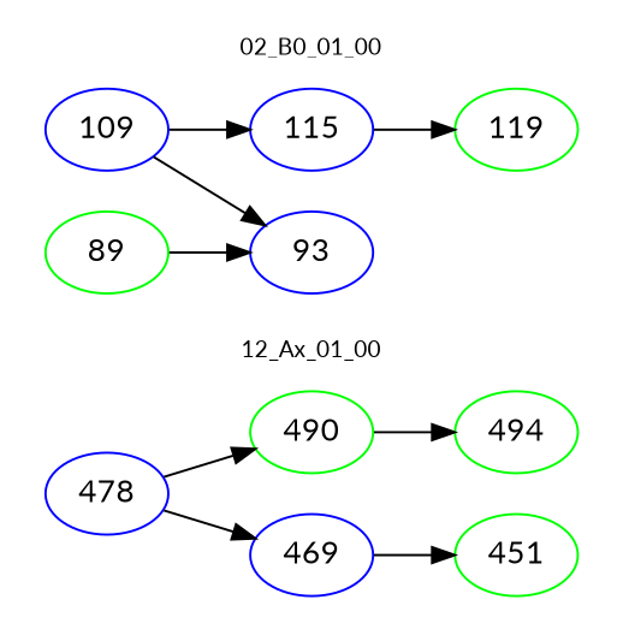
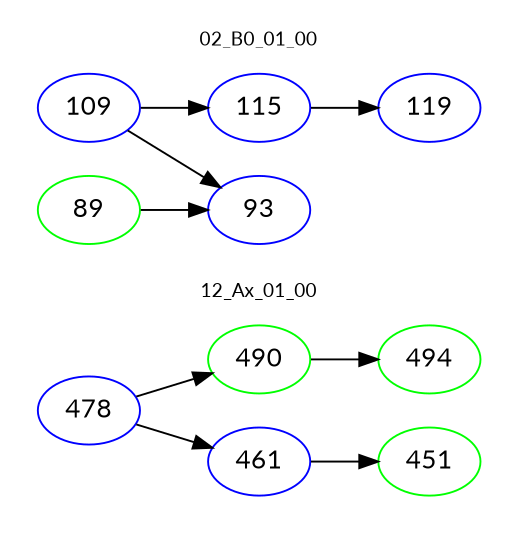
  digraph {
    fontname=Lato
    rankdir=LR
    node [color=blue fontname=Lato]
    edge [color=black fontname=Lato]
    n1 [label=478]
-   n2 [label=469]
+   n2 [label=461]
    n3 [color=green label=490]
    n4 [color=green label=451]
    n5 [color=green label=494]
    n6 [label=109]
    n7 [label=93]
    n8 [label=115]
    n9 [color=green label=89]
-   n10 [color=green label=119]
+   n10 [label=119]
    subgraph cluster_1 {
      color=white
      fontsize=10
      label="12_Ax_01_00"
      n1
      n2
      n3
      n4
      n5
    }
    subgraph cluster_2 {
      color=white
      fontsize=10
      label="02_B0_01_00"
      n6
      n7
      n8
      n9
      n10
    }
    n1 -> n2
    n1 -> n3
    n2 -> n4
    n3 -> n5
    n6 -> n7
    n6 -> n8
    n8 -> n10
    n9 -> n7
  }
